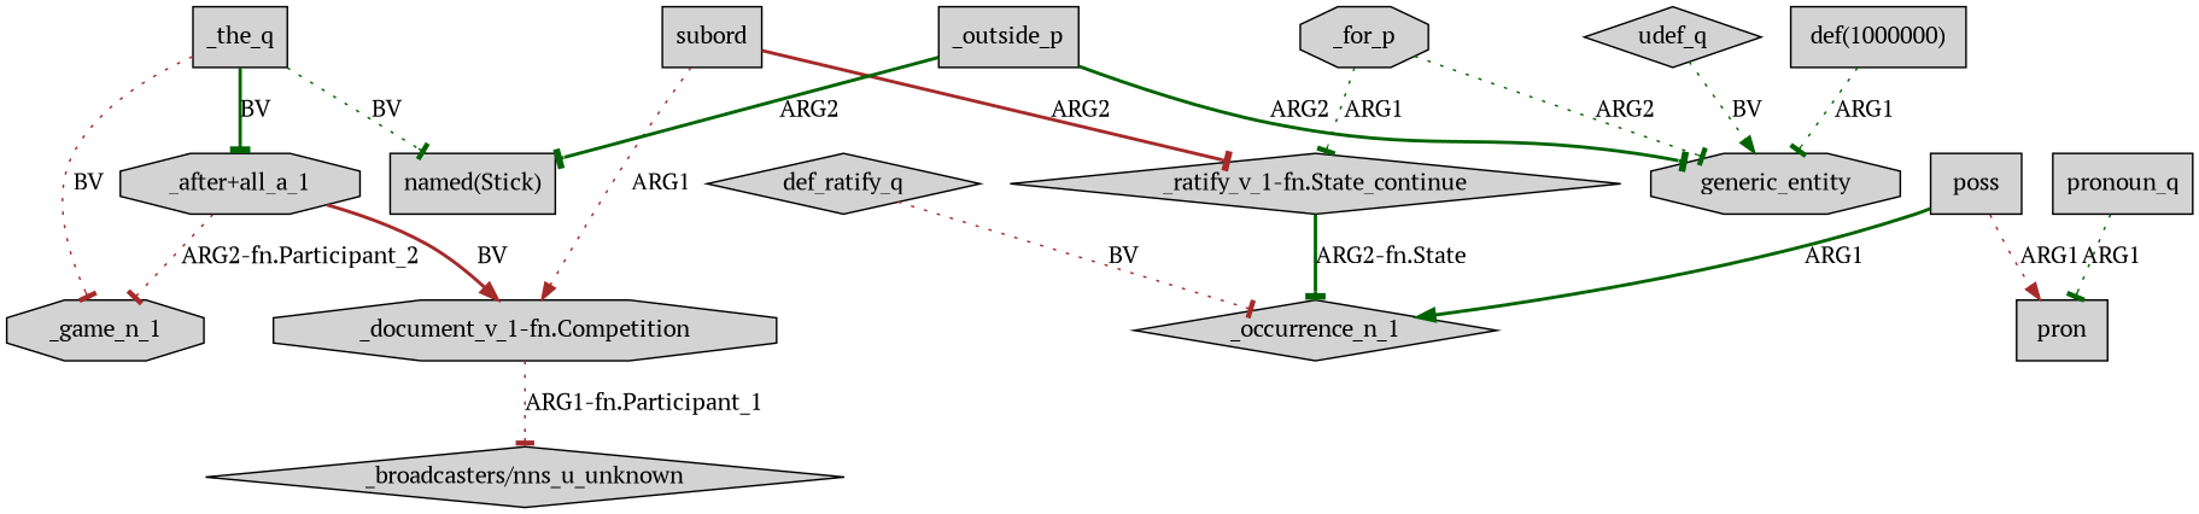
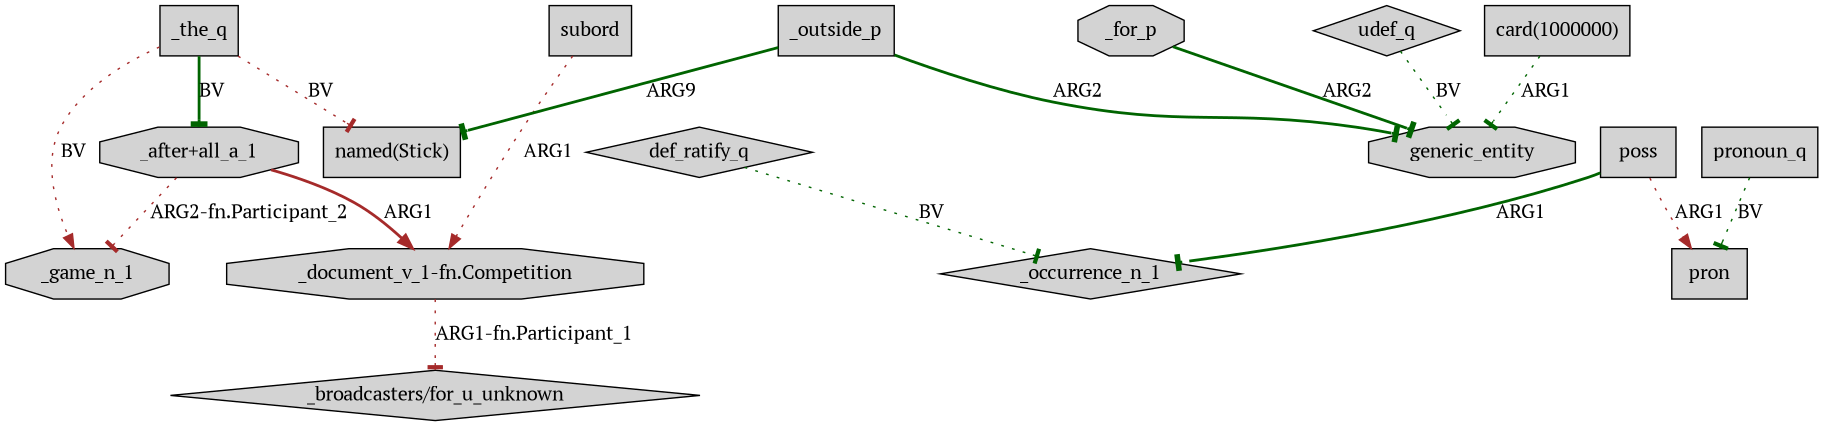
  digraph {
    fontname="PT Serif"
    node [fontname="PT Serif" shape=box style=filled]
    edge [arrowhead=tee color=darkgreen fontname="PT Serif" style=dotted]
    "_document_v_1-fn.Competition" [shape=octagon]
-   "_broadcasters/nns_u_unknown" [shape=diamond]
+   "_broadcasters/nns_u_unknown" [shape=diamond label="_broadcasters/for_u_unknown"]
    _game_n_1 [shape=octagon]
    "_after+all_a_1" [shape=octagon]
    _for_p [shape=octagon]
-   "_ratify_v_1-fn.State_continue" [shape=diamond]
    generic_entity [shape=octagon]
    _occurrence_n_1 [shape=diamond]
    poss
    pron
    _the_q
    "named(Stick)"
    udef_q [shape=diamond]
    pronoun_q
-   "card(1000000)" [label="def(1000000)"]
+   "card(1000000)"
    subord
    _outside_p
    n18 [label=def_ratify_q shape=diamond]
    "_document_v_1-fn.Competition" -> "_broadcasters/nns_u_unknown" [color=brown label="ARG1-fn.Participant_1"]
-   "_after+all_a_1" -> "_document_v_1-fn.Competition" [arrowhead=normal color=brown label=BV style=bold]
+   "_after+all_a_1" -> "_document_v_1-fn.Competition" [arrowhead=normal color=brown label=ARG1 style=bold]
    "_after+all_a_1" -> _game_n_1 [color=brown label="ARG2-fn.Participant_2"]
-   _for_p -> "_ratify_v_1-fn.State_continue" [label=ARG1]
-   _for_p -> generic_entity [label=ARG2]
-   "_ratify_v_1-fn.State_continue" -> _occurrence_n_1 [label="ARG2-fn.State" style=bold]
-   poss -> _occurrence_n_1 [arrowhead=normal label=ARG1 style=bold]
+   _for_p -> generic_entity [label=ARG2 style=bold]
+   poss -> _occurrence_n_1 [label=ARG1 style=bold]
    poss -> pron [arrowhead=normal color=brown label=ARG1]
-   _the_q -> _game_n_1 [color=brown label=BV]
+   _the_q -> _game_n_1 [arrowhead=normal color=brown label=BV]
    _the_q -> "_after+all_a_1" [label=BV style=bold]
-   _the_q -> "named(Stick)" [label=BV]
-   udef_q -> generic_entity [arrowhead=normal label=BV]
-   pronoun_q -> pron [label=ARG1]
+   _the_q -> "named(Stick)" [color=brown label=BV]
+   udef_q -> generic_entity [label=BV]
+   pronoun_q -> pron [label=BV]
    "card(1000000)" -> generic_entity [label=ARG1]
    subord -> "_document_v_1-fn.Competition" [arrowhead=normal color=brown label=ARG1]
-   subord -> "_ratify_v_1-fn.State_continue" [color=brown label=ARG2 style=bold]
    _outside_p -> generic_entity [label=ARG2 style=bold]
-   _outside_p -> "named(Stick)" [label=ARG2 style=bold]
-   n18 -> _occurrence_n_1 [color=brown label=BV]
+   _outside_p -> "named(Stick)" [label=ARG9 style=bold]
+   n18 -> _occurrence_n_1 [label=BV]
  }
